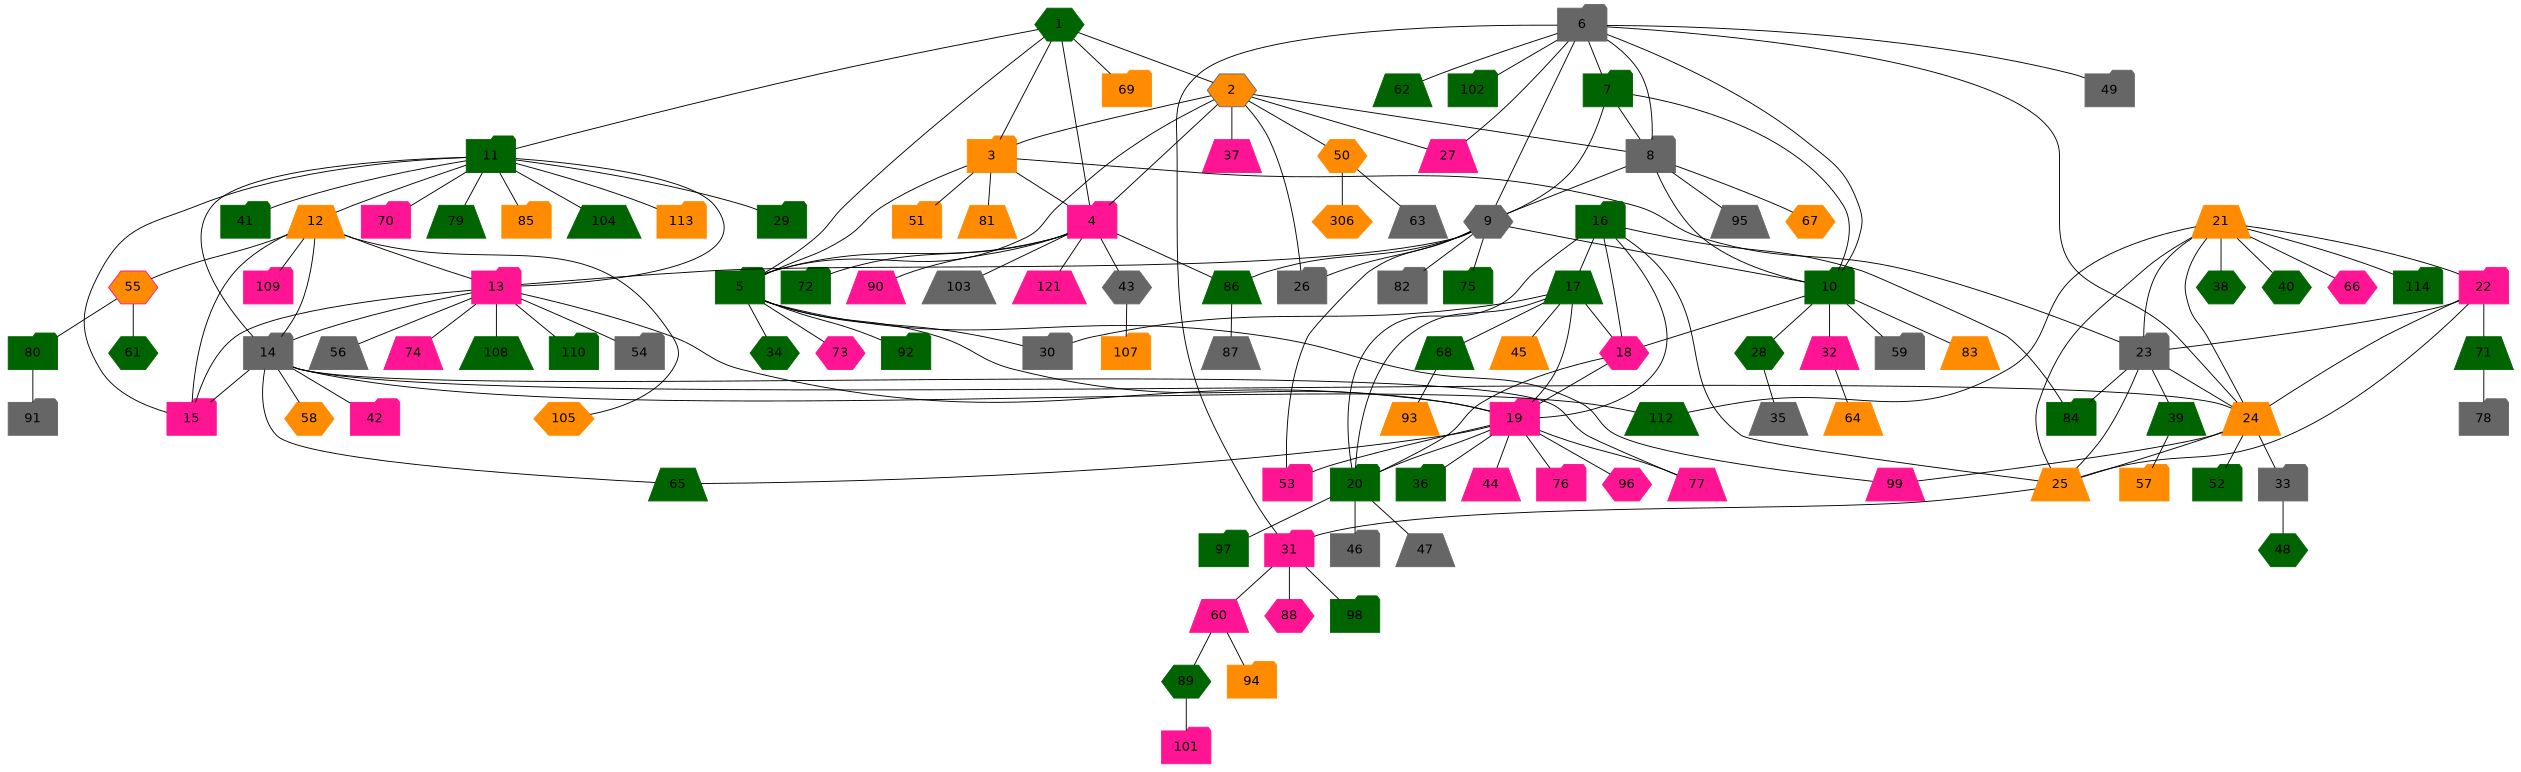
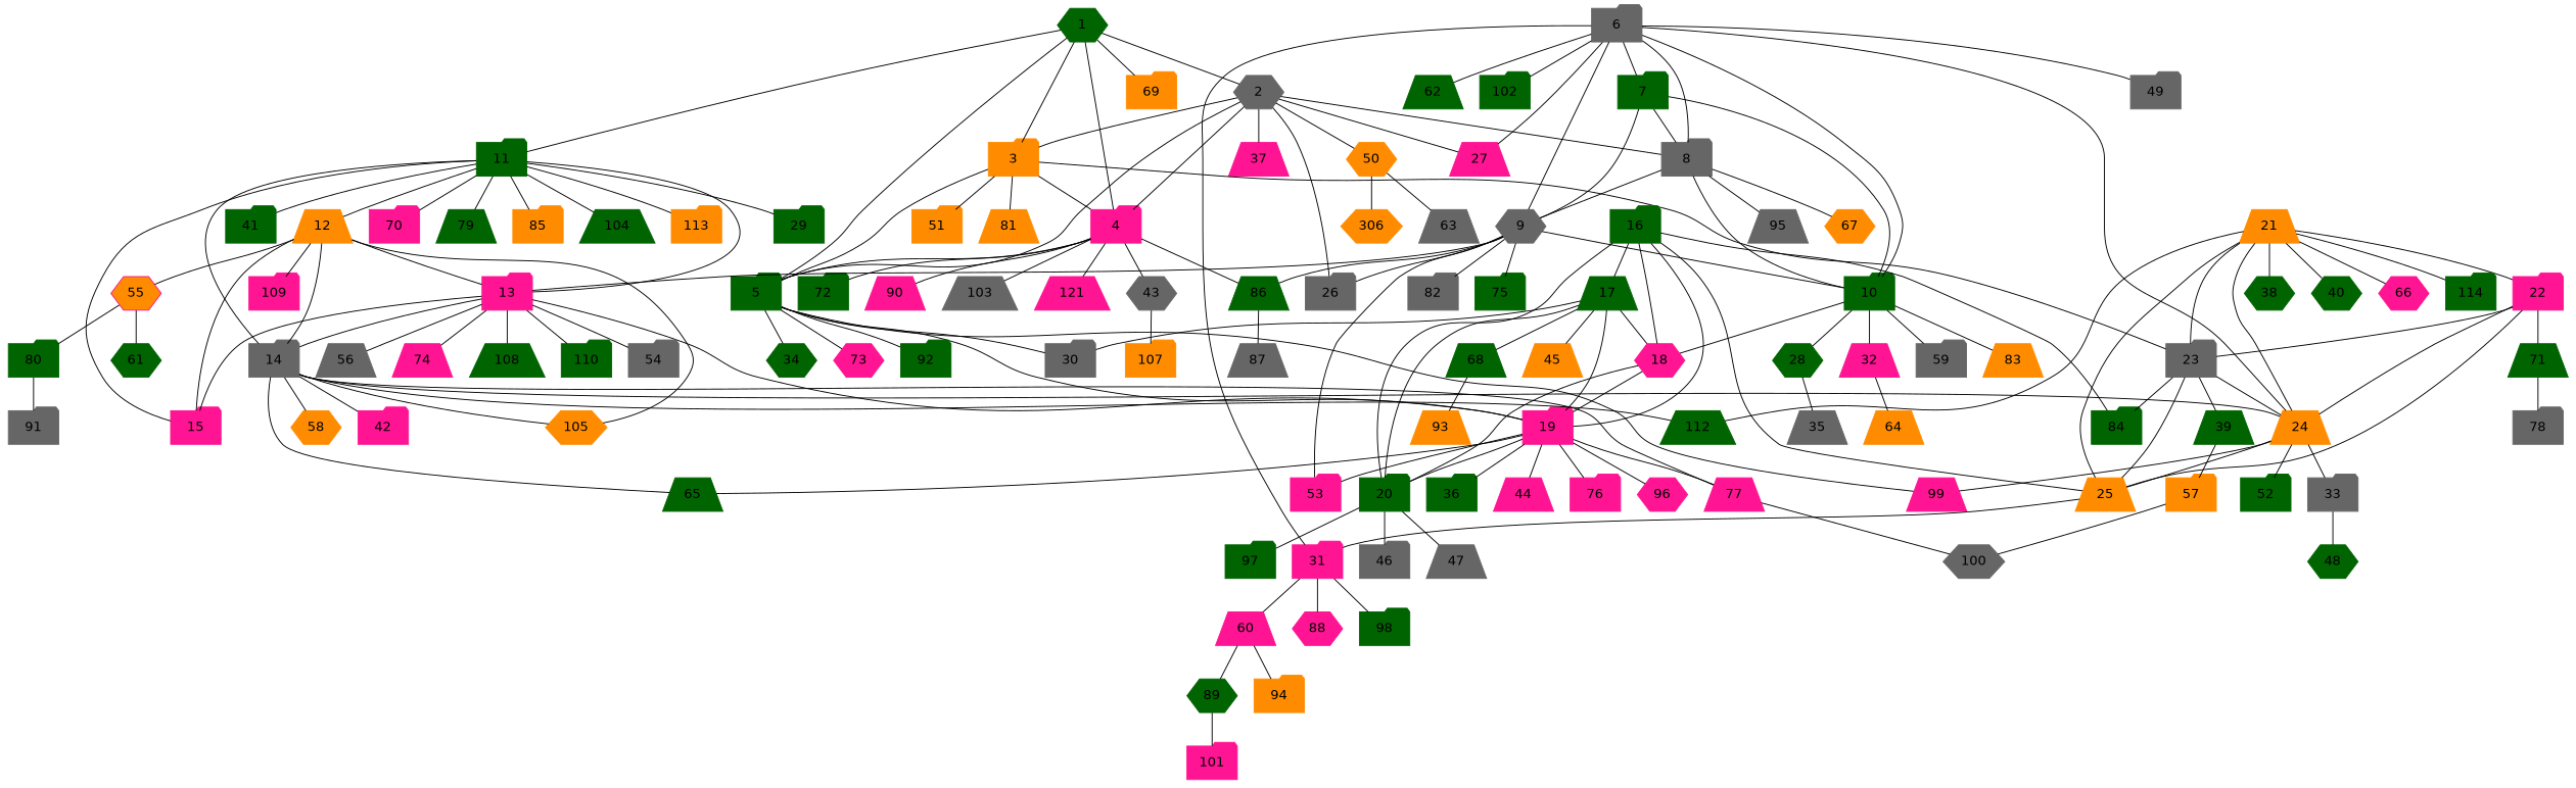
  graph {
    fontname="DejaVu Sans"
    node [color=darkgreen fontname="DejaVu Sans" shape=folder style=filled]
    edge [fontname="DejaVu Sans"]
    1 [shape=hexagon]
-   2 [color=gray40 shape=hexagon fillcolor=darkorange]
+   2 [color=gray40 shape=hexagon]
    3 [color=darkorange]
    4 [color=deeppink]
    5
    11
    69 [color=darkorange]
    8 [color=gray40]
    26 [color=gray40]
    27 [color=deeppink shape=trapezium]
    37 [color=deeppink shape=trapezium]
    50 [color=darkorange shape=hexagon]
    23 [color=gray40]
    51 [color=darkorange]
    81 [color=darkorange shape=trapezium]
    43 [color=gray40 shape=hexagon]
    72
    86 [shape=trapezium]
    90 [color=deeppink shape=trapezium]
    103 [color=gray40 shape=trapezium]
    n21 [color=deeppink label=121 shape=trapezium]
    19 [color=deeppink]
    30 [color=gray40]
    34 [shape=hexagon]
    73 [color=deeppink shape=hexagon]
    92
    99 [color=deeppink shape=trapezium]
    13 [color=deeppink]
    12 [color=darkorange shape=trapezium]
    14 [color=gray40]
    15 [color=deeppink]
    29
    41
    70 [color=deeppink]
    79 [shape=trapezium]
    85 [color=darkorange]
    104 [shape=trapezium]
    113 [color=darkorange]
    9 [color=gray40 shape=hexagon]
    10
    67 [color=darkorange shape=hexagon]
    95 [color=gray40 shape=trapezium]
    63 [color=gray40 shape=trapezium]
    n44 [color=darkorange label=306 shape=hexagon]
    24 [color=darkorange shape=trapezium]
    25 [color=darkorange shape=trapezium]
    84
    39 [shape=trapezium]
    107 [color=darkorange]
    87 [color=gray40 shape=trapezium]
    53 [color=deeppink]
    65 [shape=trapezium]
    77 [color=deeppink shape=trapezium]
    20
    36
    44 [color=deeppink shape=trapezium]
    76 [color=deeppink]
    96 [color=deeppink shape=hexagon]
    6 [color=gray40]
    7
    31 [color=deeppink]
    49 [color=gray40]
    62 [shape=trapezium]
    102
    75
    82 [color=gray40]
    18 [color=deeppink shape=hexagon]
    28 [shape=hexagon]
    32 [color=deeppink shape=trapezium]
    59 [color=gray40]
    83 [color=darkorange shape=trapezium]
    33 [color=gray40]
    52
    60 [color=deeppink shape=trapezium]
    88 [color=deeppink shape=hexagon]
    98
    54 [color=gray40]
    56 [color=gray40 shape=trapezium]
    74 [color=deeppink shape=trapezium]
    108 [shape=trapezium]
    110
    35 [color=gray40 shape=trapezium]
    64 [color=darkorange shape=trapezium]
    55 [color=deeppink fillcolor=darkorange shape=hexagon]
    105 [color=darkorange shape=hexagon]
    109 [color=deeppink]
    42 [color=deeppink]
    58 [color=darkorange shape=hexagon]
    112 [shape=trapezium]
    61 [shape=hexagon]
    80
+   100 [color=gray40 shape=hexagon]
    16
    17 [shape=trapezium]
    45 [color=darkorange shape=trapezium]
    68 [shape=trapezium]
    46 [color=gray40]
    47 [color=gray40 shape=trapezium]
    97
    93 [color=darkorange shape=trapezium]
    21 [color=darkorange shape=trapezium]
    22 [color=deeppink]
    38 [shape=hexagon]
    40 [shape=hexagon]
    66 [color=deeppink shape=hexagon]
    114
    71 [shape=trapezium]
    78 [color=gray40]
    57 [color=darkorange]
    48 [shape=hexagon]
    89 [shape=hexagon]
    94 [color=darkorange]
    91 [color=gray40]
    101 [color=deeppink]
    1 -- 2
    1 -- 3
    1 -- 4
    1 -- 5
    1 -- 11
    1 -- 69
    2 -- 3
    2 -- 4
    2 -- 5
    2 -- 8
    2 -- 26
    2 -- 27
    2 -- 37
    2 -- 50
    3 -- 4
    3 -- 5
    3 -- 23
    3 -- 51
    3 -- 81
    4 -- 5
    4 -- 43
    4 -- 72
    4 -- 86
    4 -- 90
    4 -- 103
    4 -- n21
    5 -- 19
    5 -- 30
    5 -- 34
    5 -- 73
    5 -- 92
    5 -- 99
    11 -- 13
    11 -- 12
    11 -- 14
    11 -- 15
    11 -- 29
    11 -- 41
    11 -- 70
    11 -- 79
    11 -- 85
    11 -- 104
    11 -- 113
    8 -- 9
    8 -- 10
    8 -- 67
    8 -- 95
    50 -- 63
    50 -- n44
    23 -- 24
    23 -- 25
    23 -- 84
    23 -- 39
    43 -- 107
    86 -- 87
    19 -- 53
    19 -- 65
    19 -- 77
    19 -- 20
    19 -- 36
    19 -- 44
    19 -- 76
    19 -- 96
    13 -- 19
    13 -- 14
    13 -- 15
    13 -- 54
    13 -- 56
    13 -- 74
    13 -- 108
    13 -- 110
    12 -- 13
    12 -- 14
    12 -- 15
    12 -- 55
    12 -- 105
    12 -- 109
-   14 -- 15
+   14 -- 105
    14 -- 24
    14 -- 65
    14 -- 77
    14 -- 42
    14 -- 58
    14 -- 112
    9 -- 26
    9 -- 86
    9 -- 13
    9 -- 10
    9 -- 53
    9 -- 75
    9 -- 82
    10 -- 18
    10 -- 28
    10 -- 32
    10 -- 59
    10 -- 83
    24 -- 99
    24 -- 25
    24 -- 33
    24 -- 52
    25 -- 31
    39 -- 57
+   77 -- 100
    20 -- 46
    20 -- 47
    20 -- 97
    6 -- 8
    6 -- 27
    6 -- 9
    6 -- 10
    6 -- 24
    6 -- 7
    6 -- 31
    6 -- 49
    6 -- 62
    6 -- 102
    7 -- 8
    7 -- 9
    7 -- 10
    31 -- 60
    31 -- 88
    31 -- 98
    18 -- 19
    18 -- 20
    28 -- 35
    32 -- 64
    33 -- 48
    60 -- 89
    60 -- 94
    55 -- 61
    55 -- 80
    80 -- 91
    16 -- 19
    16 -- 25
    16 -- 84
    16 -- 20
    16 -- 18
    16 -- 17
    17 -- 19
    17 -- 30
    17 -- 20
    17 -- 18
    17 -- 45
    17 -- 68
    68 -- 93
    21 -- 23
    21 -- 24
    21 -- 25
    21 -- 112
    21 -- 22
    21 -- 38
    21 -- 40
    21 -- 66
    21 -- 114
    22 -- 23
    22 -- 24
    22 -- 25
    22 -- 71
    71 -- 78
+   57 -- 100
    89 -- 101
  }
